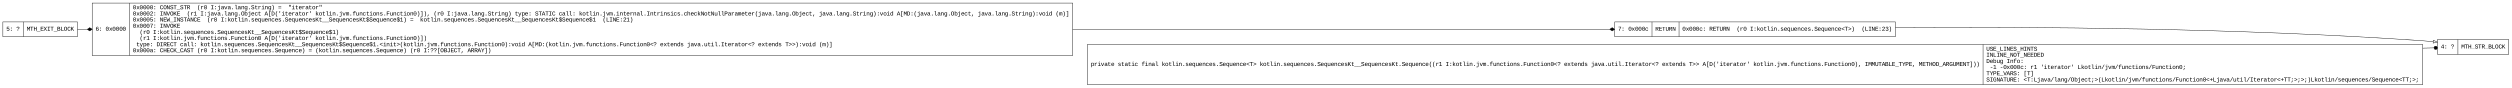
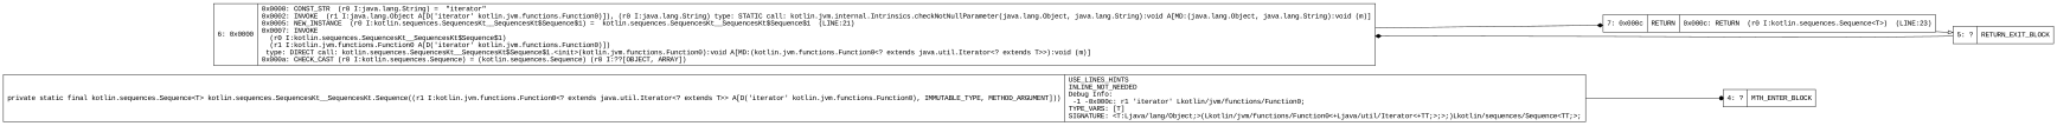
  digraph {
    fontname="Liberation Mono"
    rankdir=LR
    node [fontname="Liberation Mono" shape=record]
    edge [arrowhead=diamond fontname="Liberation Mono"]
-   n1 [label="{4\:\ ?|MTH_STR_BLOCK\l}"]
+   n1 [label="{4\:\ ?|MTH_ENTER_BLOCK\l}"]
    n2 [label="{6\:\ 0x0000|0x0000: CONST_STR  (r0 I:java.lang.String) =  \"iterator\" \l0x0002: INVOKE  (r1 I:java.lang.Object A[D('iterator' kotlin.jvm.functions.Function0)]), (r0 I:java.lang.String) type: STATIC call: kotlin.jvm.internal.Intrinsics.checkNotNullParameter(java.lang.Object, java.lang.String):void A[MD:(java.lang.Object, java.lang.String):void (m)]\l0x0005: NEW_INSTANCE  (r0 I:kotlin.sequences.SequencesKt__SequencesKt$Sequence$1) =  kotlin.sequences.SequencesKt__SequencesKt$Sequence$1  (LINE:21)\l0x0007: INVOKE  \l  (r0 I:kotlin.sequences.SequencesKt__SequencesKt$Sequence$1)\l  (r1 I:kotlin.jvm.functions.Function0 A[D('iterator' kotlin.jvm.functions.Function0)])\l type: DIRECT call: kotlin.sequences.SequencesKt__SequencesKt$Sequence$1.\<init\>(kotlin.jvm.functions.Function0):void A[MD:(kotlin.jvm.functions.Function0\<? extends java.util.Iterator\<? extends T\>\>):void (m)]\l0x000a: CHECK_CAST (r0 I:kotlin.sequences.Sequence) = (kotlin.sequences.Sequence) (r0 I:??[OBJECT, ARRAY]) \l}"]
    n3 [label="{7\:\ 0x000c|RETURN\l|0x000c: RETURN  (r0 I:kotlin.sequences.Sequence\<T\>)  (LINE:23)\l}"]
-   n4 [label="{5\:\ ?|MTH_EXIT_BLOCK\l}"]
+   n4 [label="{5\:\ ?|RETURN_EXIT_BLOCK\l}"]
    n5 [label="{private static final kotlin.sequences.Sequence\<T\> kotlin.sequences.SequencesKt__SequencesKt.Sequence((r1 I:kotlin.jvm.functions.Function0\<? extends java.util.Iterator\<? extends T\>\> A[D('iterator' kotlin.jvm.functions.Function0), IMMUTABLE_TYPE, METHOD_ARGUMENT]))  | USE_LINES_HINTS\lINLINE_NOT_NEEDED\lDebug Info:\l  \-1 \-0x000c: r1 'iterator' Lkotlin\/jvm\/functions\/Function0;\lTYPE_VARS: [T]\lSIGNATURE: \<T:Ljava\/lang\/Object;\>(Lkotlin\/jvm\/functions\/Function0\<+Ljava\/util\/Iterator\<+TT;\>;\>;)Lkotlin\/sequences\/Sequence\<TT;\>;\l}"]
    n2 -> n3
-   n3 -> n1 [arrowhead=onormal]
+   n3 -> n4 [arrowhead=onormal]
    n4 -> n2
    n5 -> n1 [arrowhead=dot]
  }
